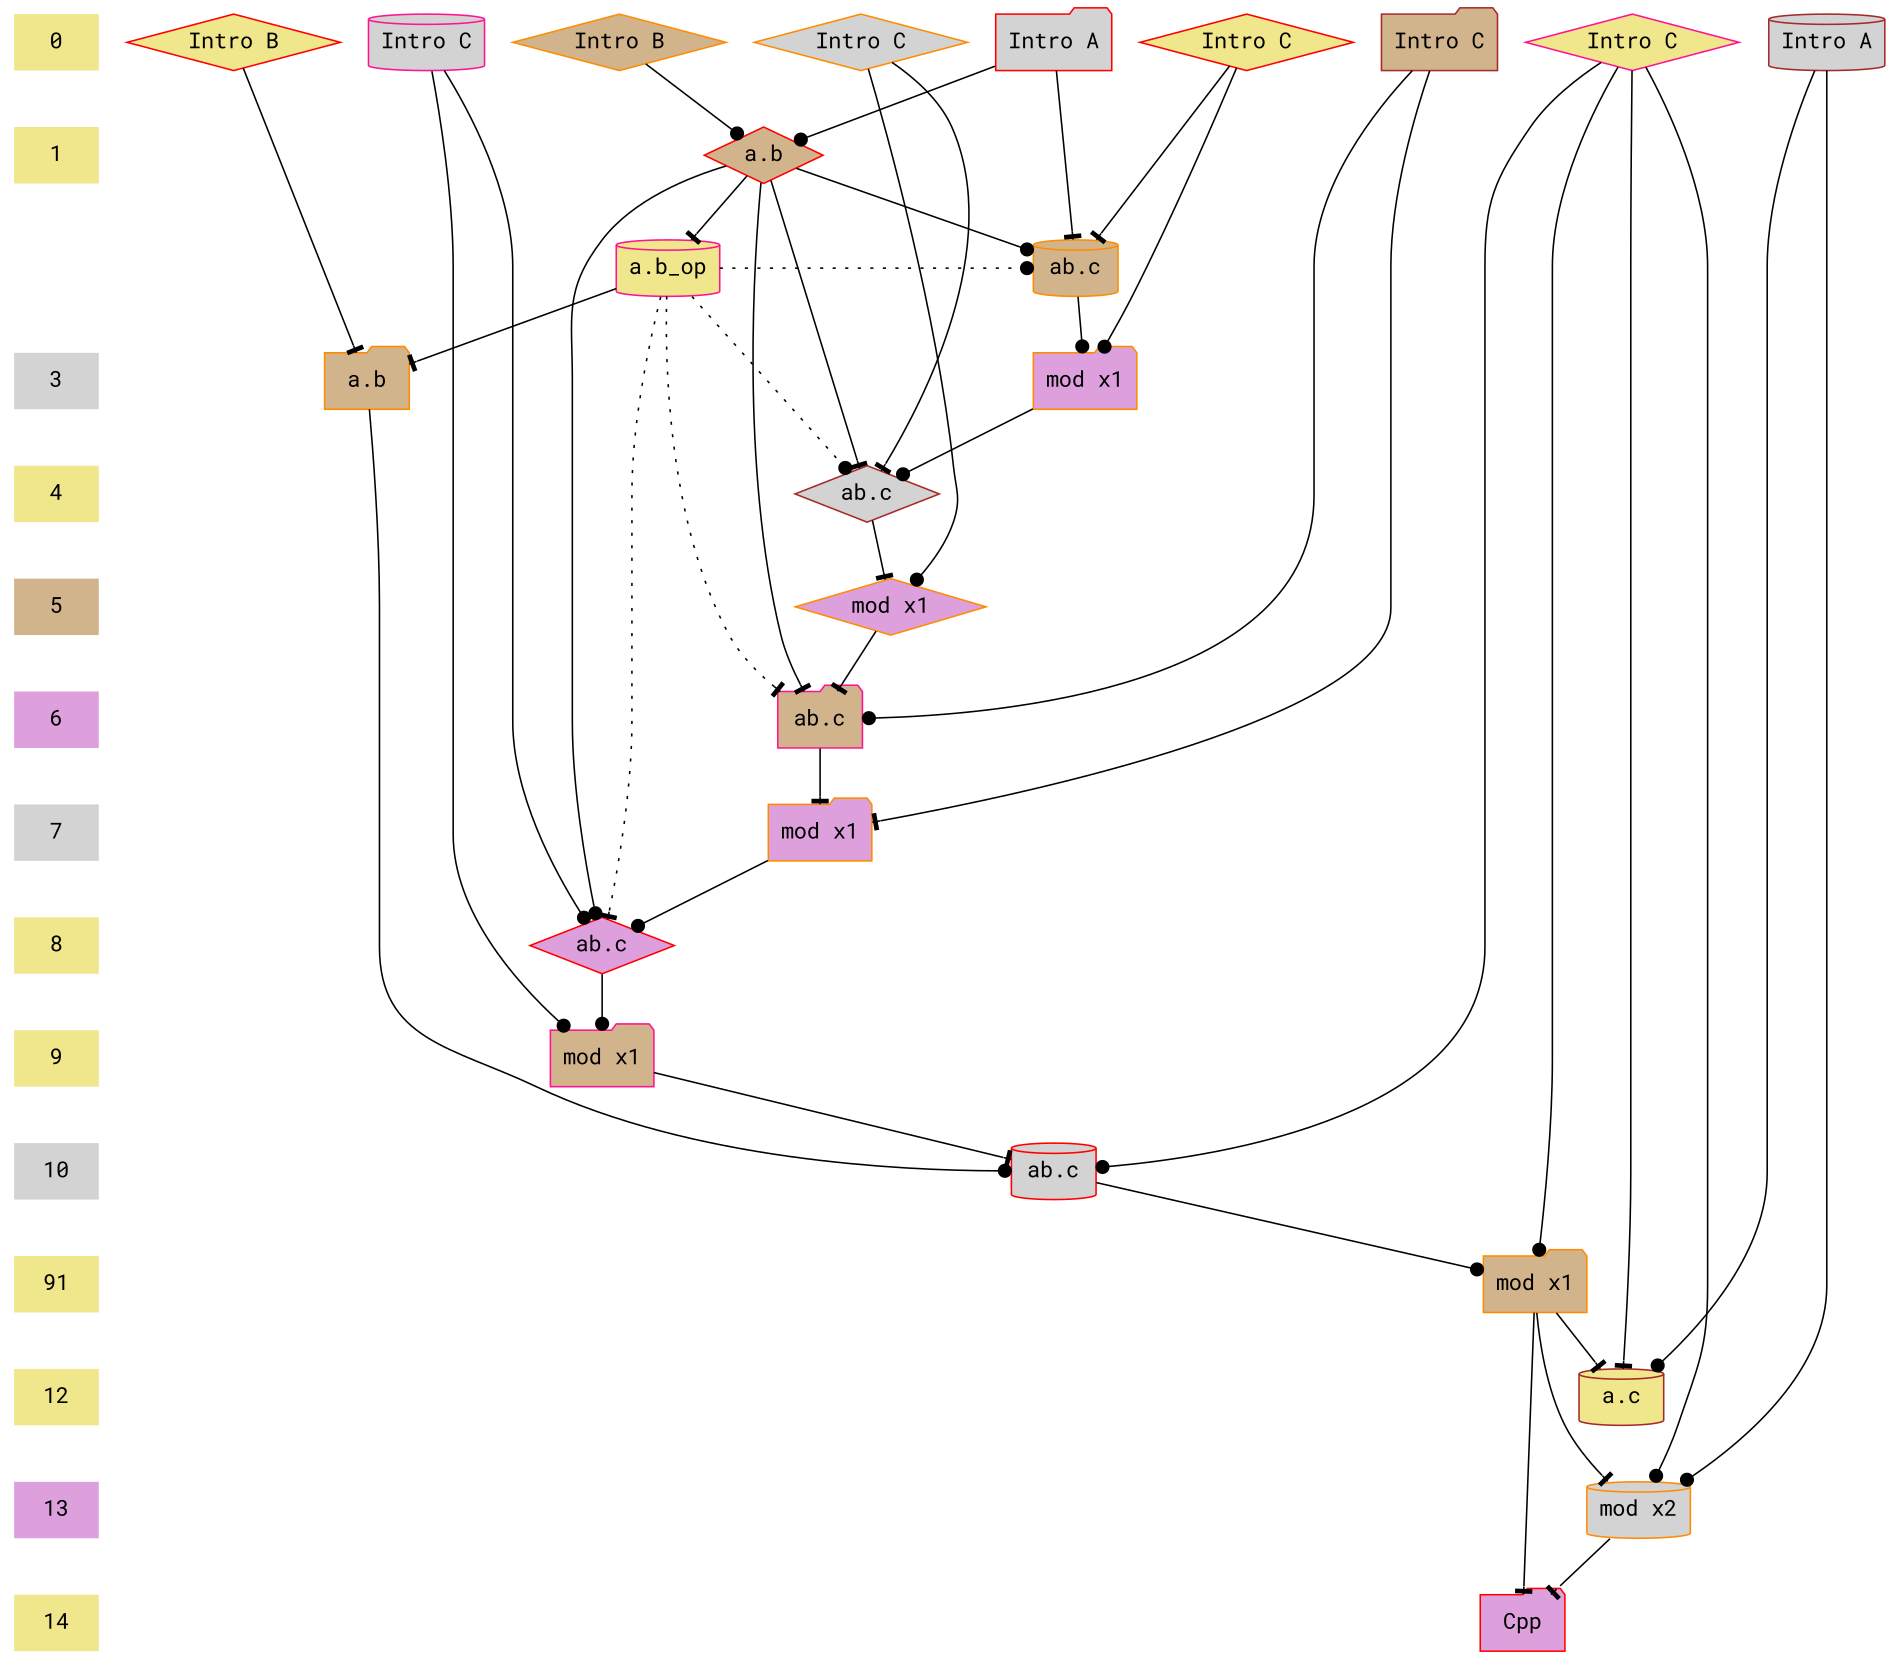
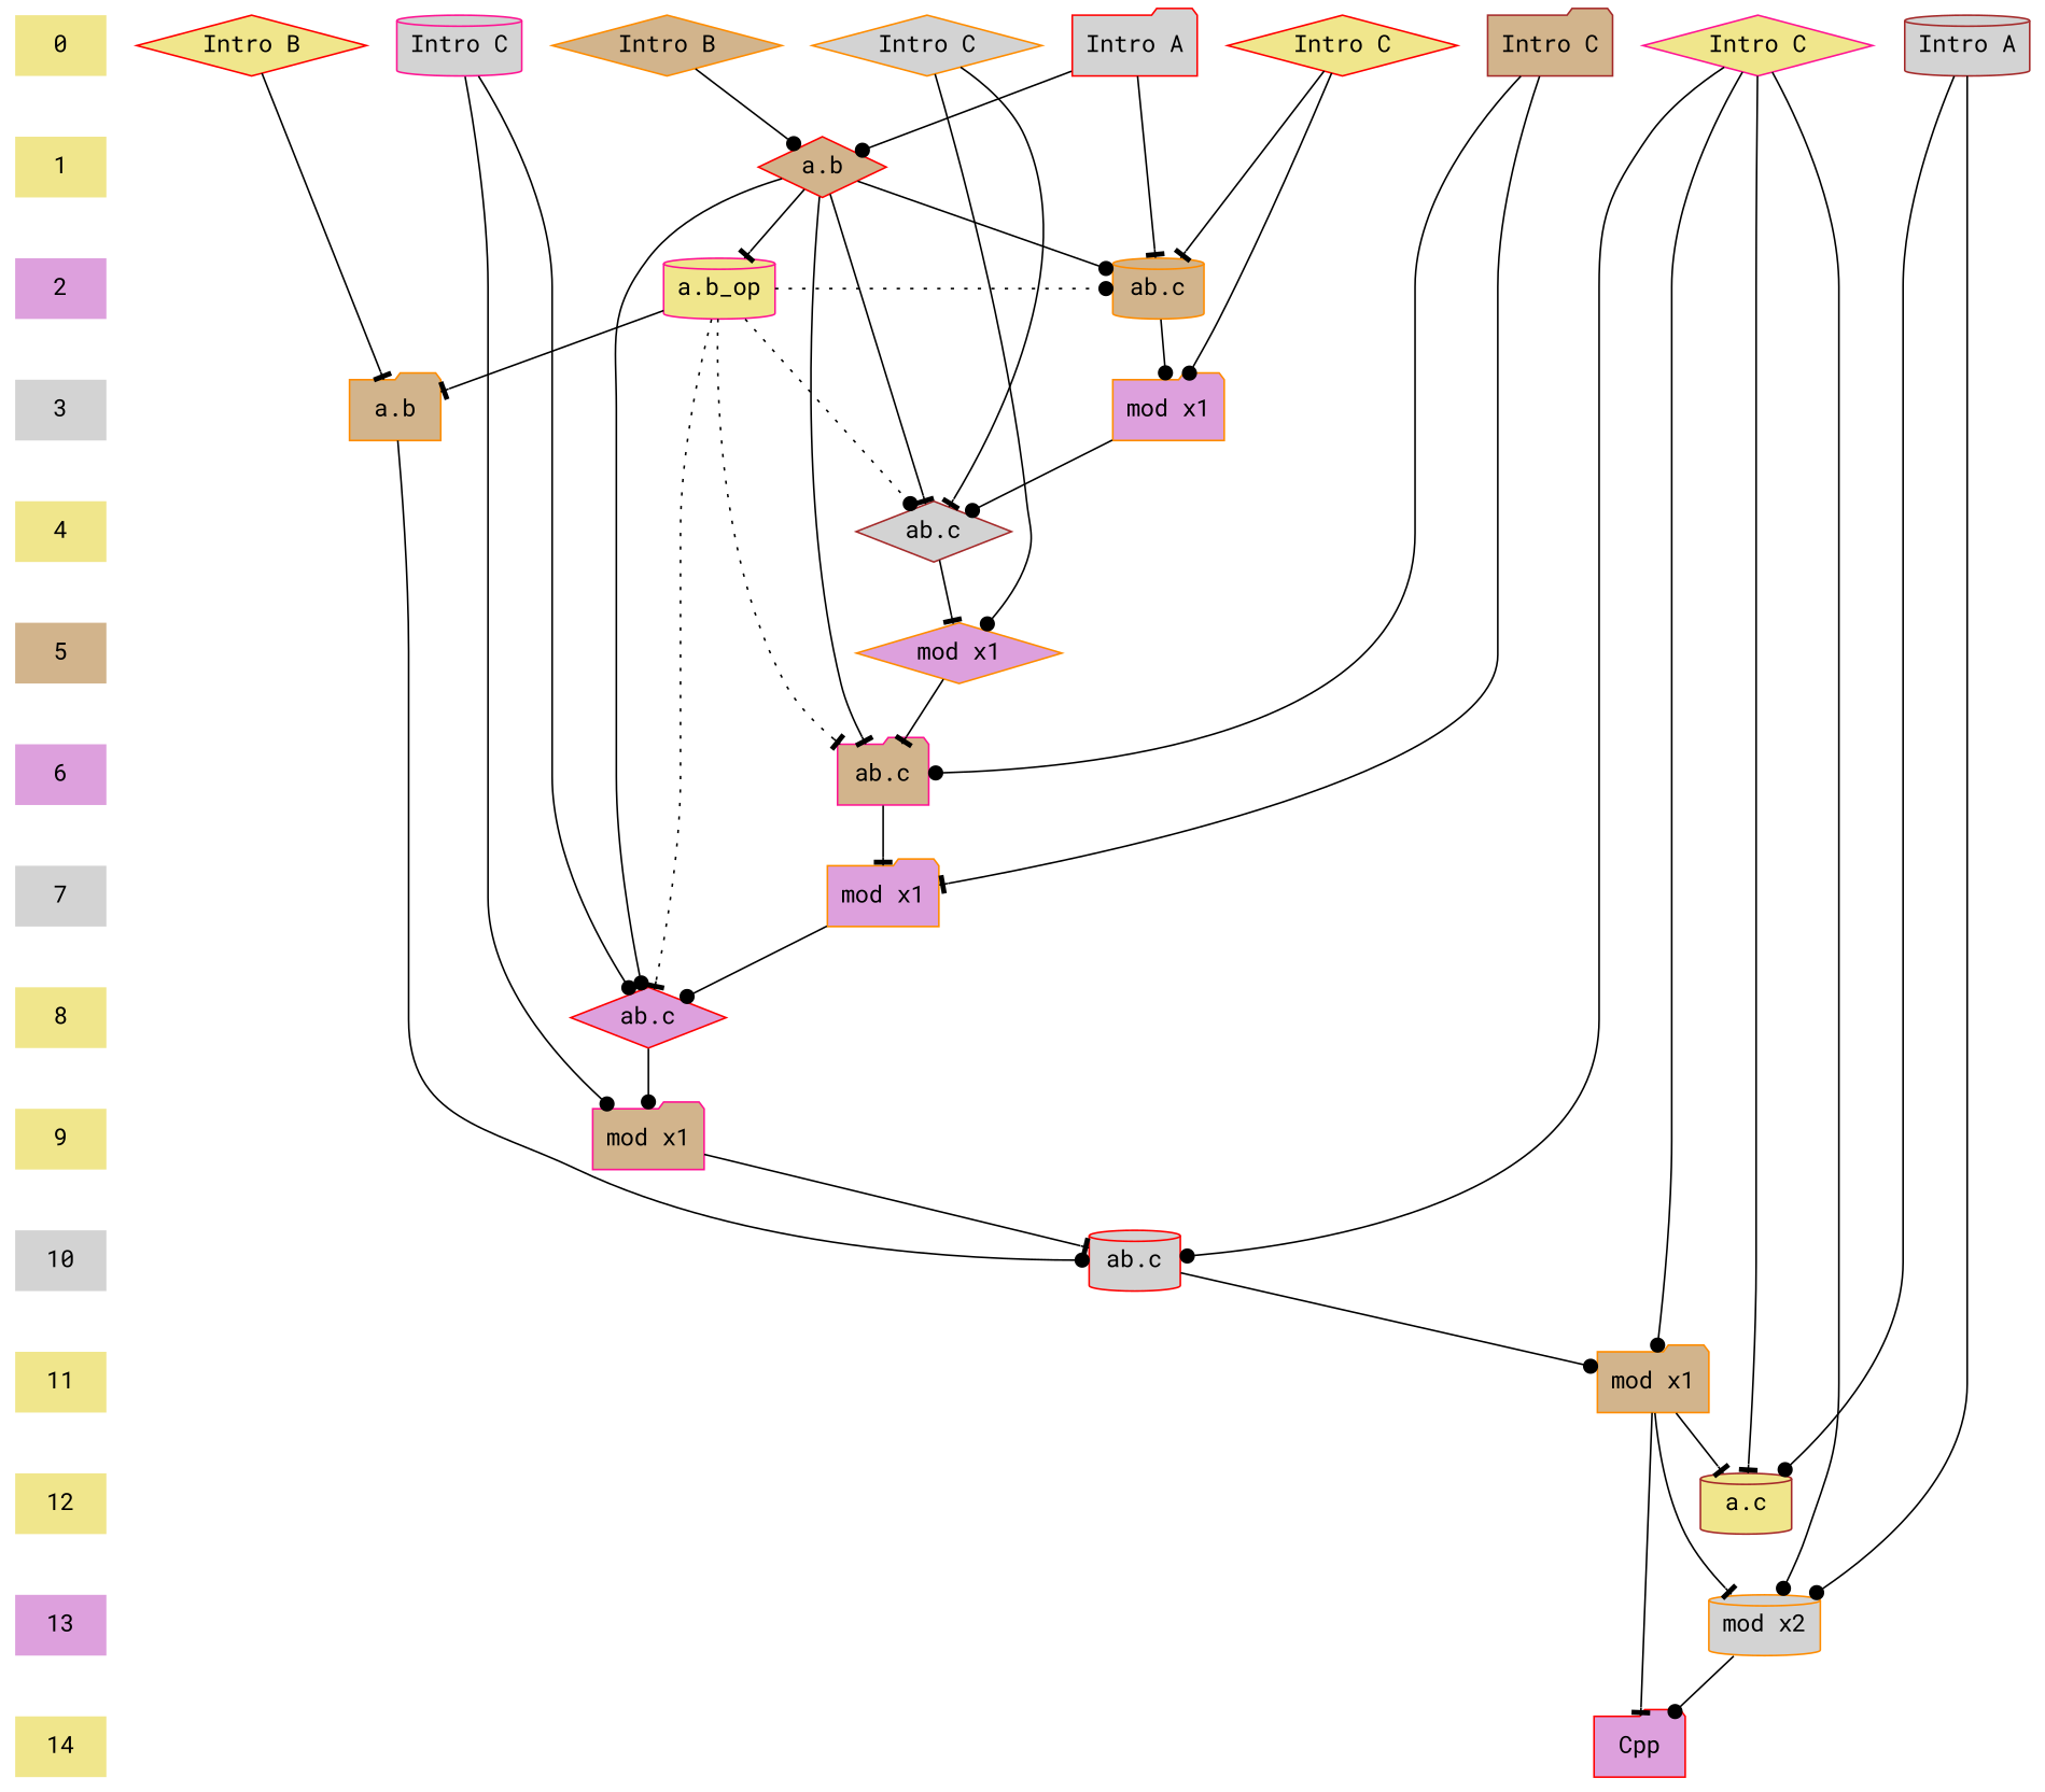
  digraph {
    fontname="Roboto Mono"
    ranksep=.5
    node [color=darkorange fillcolor=khaki fontname="Roboto Mono" shape=plaintext style=filled]
    edge [fontname="Roboto Mono" arrowhead=dot]
    0 [color=deeppink]
    n2 [color=brown fillcolor=lightgrey label="Intro A" shape=cylinder]
    n3 [fillcolor=tan label="Intro B" shape=diamond]
    n4 [color=red label="Intro B" shape=diamond]
    n5 [color=red fillcolor=lightgrey label="Intro A" shape=folder]
    n6 [fillcolor=lightgrey label="Intro C" shape=diamond]
    n7 [color=red label="Intro C" shape=diamond]
    n8 [color=brown fillcolor=tan label="Intro C" shape=folder]
    n9 [color=deeppink label="Intro C" shape=diamond]
    n10 [color=deeppink fillcolor=lightgrey label="Intro C" shape=cylinder]
    1
    n12 [color=red fillcolor=tan label="a.b" shape=diamond]
+   2 [color=brown fillcolor=plum]
    n14 [fillcolor=tan label="ab.c" shape=cylinder]
    n15 [color=deeppink label="a.b_op" shape=cylinder]
    3 [color=deeppink fillcolor=lightgrey]
    n17 [fillcolor=plum label="mod x1" shape=folder]
    n18 [fillcolor=tan label="a.b" shape=folder]
    4
    n20 [color=brown fillcolor=lightgrey label="ab.c" shape=diamond]
    5 [fillcolor=tan]
    n22 [fillcolor=plum label="mod x1" shape=diamond]
    6 [color=brown fillcolor=plum]
    n24 [color=deeppink fillcolor=tan label="ab.c" shape=folder]
    7 [color=red fillcolor=lightgrey]
    n26 [fillcolor=plum label="mod x1" shape=folder]
    8 [color=brown]
    n28 [color=red fillcolor=plum label="ab.c" shape=diamond]
    9
    n30 [color=deeppink fillcolor=tan label="mod x1" shape=folder]
    10 [color=red fillcolor=lightgrey]
    n32 [color=red fillcolor=lightgrey label="ab.c" shape=cylinder]
-   11 [label=91]
+   11
    n34 [fillcolor=tan label="mod x1" shape=folder]
    12 [color=brown]
    n36 [color=brown label="a.c" shape=cylinder]
    13 [color=red fillcolor=plum]
    n38 [fillcolor=lightgrey label="mod x2" shape=cylinder]
    14 [color=deeppink]
    n40 [color=red fillcolor=plum label=Cpp shape=folder]
    subgraph sub_1 {
      rank=same
      0
      n2
      n3
      n4
      n5
      n6
      n7
      n8
      n9
      n10
    }
    subgraph sub_2 {
      rank=same
      1
      n12
    }
    subgraph sub_3 {
      rank=same
+     2
      n14
      n15
    }
    subgraph sub_4 {
      rank=same
      3
      n17
      n18
    }
    subgraph sub_5 {
      rank=same
      4
      n20
    }
    subgraph sub_6 {
      rank=same
      5
      n22
    }
    subgraph sub_7 {
      rank=same
      6
      n24
    }
    subgraph sub_8 {
      rank=same
      7
      n26
    }
    subgraph sub_9 {
      rank=same
      8
      n28
    }
    subgraph sub_10 {
      rank=same
      9
      n30
    }
    subgraph sub_11 {
      rank=same
      10
      n32
    }
    subgraph sub_12 {
      rank=same
      11
      n34
    }
    subgraph sub_13 {
      rank=same
      12
      n36
    }
    subgraph sub_14 {
      rank=same
      13
      n38
    }
    subgraph sub_15 {
      rank=same
      14
      n40
    }
    0 -> 1 [style=invis arrowhead=""]
    n2 -> n36
    n2 -> n38
    n3 -> n12
    n4 -> n18 [arrowhead=tee]
    n5 -> n12
    n5 -> n14 [arrowhead=tee]
    n6 -> n20 [arrowhead=tee]
    n6 -> n22
    n7 -> n14 [arrowhead=tee]
    n7 -> n17
    n8 -> n24
    n8 -> n26 [arrowhead=tee]
    n9 -> n32
    n9 -> n34
    n9 -> n36 [arrowhead=tee]
    n9 -> n38
    n10 -> n28
    n10 -> n30
+   1 -> 2 [style=invis arrowhead=""]
    n12 -> n14
    n12 -> n15 [arrowhead=tee]
    n12 -> n20 [arrowhead=tee]
    n12 -> n24 [arrowhead=tee]
    n12 -> n28
+   2 -> 3 [style=invis arrowhead=""]
    n14 -> n17
    n15 -> n14 [style=dotted]
    n15 -> n18 [arrowhead=tee]
    n15 -> n20 [style=dotted]
    n15 -> n24 [arrowhead=tee style=dotted]
    n15 -> n28 [arrowhead=tee style=dotted]
    3 -> 4 [style=invis arrowhead=""]
    n17 -> n20
    n18 -> n32
    4 -> 5 [style=invis arrowhead=""]
    n20 -> n22 [arrowhead=tee]
    5 -> 6 [style=invis arrowhead=""]
    n22 -> n24 [arrowhead=tee]
    6 -> 7 [style=invis arrowhead=""]
    n24 -> n26 [arrowhead=tee]
    7 -> 8 [style=invis arrowhead=""]
    n26 -> n28
    8 -> 9 [style=invis arrowhead=""]
    n28 -> n30
    9 -> 10 [style=invis arrowhead=""]
    n30 -> n32 [arrowhead=tee]
    10 -> 11 [style=invis arrowhead=""]
    n32 -> n34
    11 -> 12 [style=invis arrowhead=""]
    n34 -> n36 [arrowhead=tee]
    n34 -> n38 [arrowhead=tee]
    n34 -> n40 [arrowhead=tee]
    12 -> 13 [style=invis arrowhead=""]
    13 -> 14 [style=invis arrowhead=""]
-   n38 -> n40 [arrowhead=tee]
+   n38 -> n40
  }
